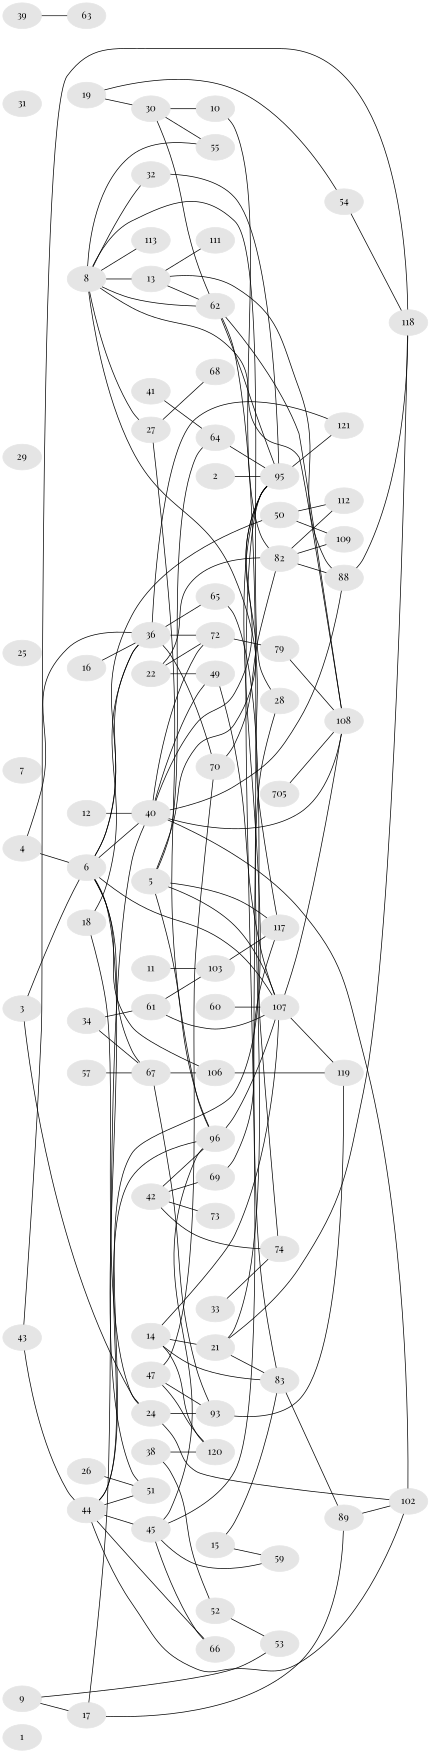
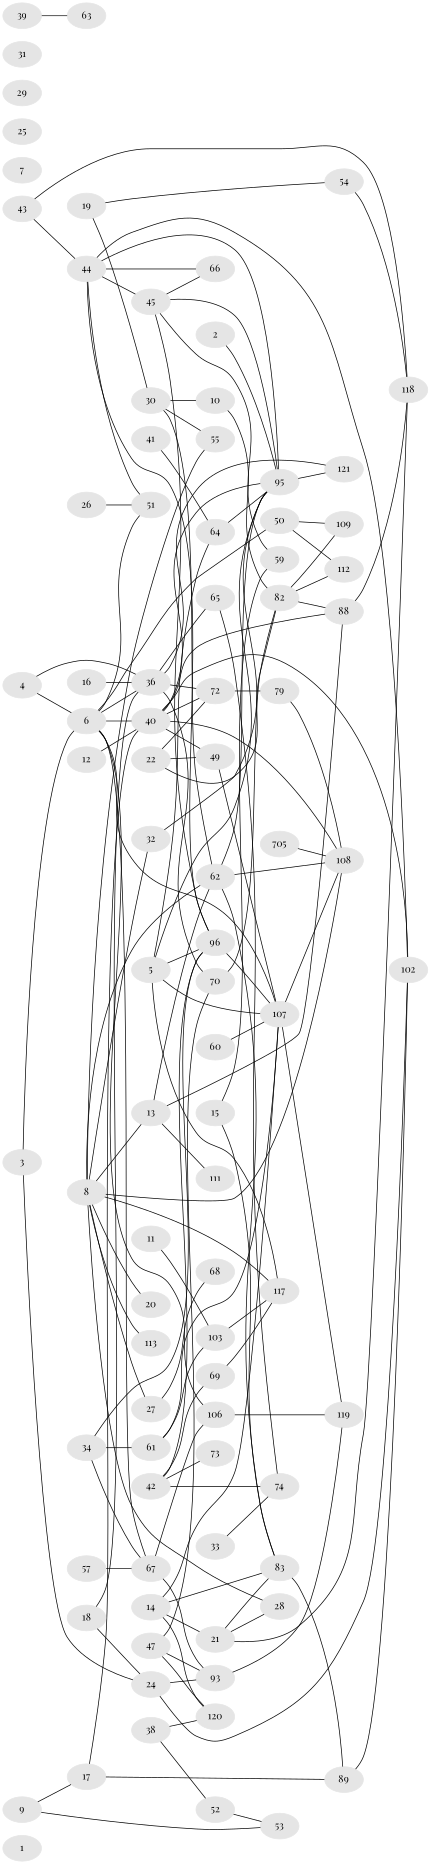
  graph {
    fontname="Playfair Display"
    rankdir=LR
    node [color=gray90 fontname="Playfair Display" style=filled]
    edge [fontname="Playfair Display"]
    1
    2 [super="+23"]
    95 [super="+123"]
    121
    6 [super="+48"]
    36 [super="+75"]
    107 [super="+115"]
    40 [super="+56"]
    50 [super="+116"]
    51 [super="+90"]
    67 [super="+101"]
    106
    3
    24 [super="+37"]
    93 [super="+98"]
    102
    4
    72 [super="+81"]
    70 [super="+71"]
    65
    5 [super="+77"]
    64 [super="+97"]
    96 [super="+104"]
    117
    108 [super="+110"]
    119
    88
    49
    109
    112
    7
    8 [super="+78"]
    13 [super="+35"]
+   20
    27 [super="+85"]
    28 [super="+99"]
    32
    55
    62
    113
    111
    68
    83 [super="+114"]
    17 [super="+100"]
    89
    9
    53
    82 [super="+86"]
    10
    11
    103
    12
    118
    14 [super="+91"]
    21
    120
    15 [super="+58"]
    59
    16
    18
    30 [super="+87"]
    19
    54
    22 [super="+46"]
    79
    25 [super="+122"]
    26
    29
    31
    33
    74
    61 [super="+80"]
    34
    38
    52
    39
    63
    41
    42 [super="+94"]
    69 [super="+92"]
    73
    44 [super="+84"]
    45 [super="+124"]
    66
    43
    47 [super="+76"]
    57
    60
    n89 [label=705]
    2 -- 95
    95 -- 121
    6 -- 36
    6 -- 107
    6 -- 40
    6 -- 50 [weight=2]
    6 -- 51
    6 -- 67
    6 -- 106
    36 -- 121
    36 -- 72
    36 -- 70
    36 -- 65
    107 -- 108
    107 -- 119
    40 -- 95
    40 -- 102
    40 -- 72
    40 -- 108
    40 -- 88
    40 -- 49
    50 -- 109
    50 -- 112
    67 -- 106
    67 -- 93
    106 -- 119
    3 -- 6
    3 -- 24
    24 -- 93
    24 -- 102
    93 -- 119
    4 -- 6
    4 -- 36
    72 -- 79
    70 -- 82
    65 -- 74
    5 -- 95
    5 -- 107
    5 -- 64
    5 -- 96
    5 -- 117
    64 -- 95
    96 -- 107
    88 -- 118
    49 -- 107
    8 -- 117
    8 -- 108
    8 -- 13
+   8 -- 20
    8 -- 27
    8 -- 28
    8 -- 32
    8 -- 55
    8 -- 62
    8 -- 113
    13 -- 88
    13 -- 62
    13 -- 111
    27 -- 68
    32 -- 95
    62 -- 95
    62 -- 108
    62 -- 83
    83 -- 89
    17 -- 40
    17 -- 89
    89 -- 102
    9 -- 17
    9 -- 53
    82 -- 88
    82 -- 109
    82 -- 112
    10 -- 82
    11 -- 103
    103 -- 117
    12 -- 40
    14 -- 107
    14 -- 83
    14 -- 21
    14 -- 120
    21 -- 28
    21 -- 83
    21 -- 118
    15 -- 83
    15 -- 59
    16 -- 36
    18 -- 36
    18 -- 24
    30 -- 55
    30 -- 62
    30 -- 10
    19 -- 30
    19 -- 54
    54 -- 118
    22 -- 72
    22 -- 49
    22 -- 82
    79 -- 108
    26 -- 51
    33 -- 74
    61 -- 107
    61 -- 103
    34 -- 67
-   27 -- 96
+   34 -- 96
    34 -- 61
    38 -- 120
    38 -- 52
    52 -- 53
    39 -- 63
    41 -- 64
    42 -- 96
    42 -- 74
    42 -- 69
    42 -- 73
    69 -- 117
    44 -- 95
    44 -- 51
    44 -- 102
    44 -- 96
    44 -- 45
    44 -- 66
    45 -- 95
    45 -- 96
    45 -- 59
    45 -- 66
    43 -- 118
    43 -- 44
    47 -- 93
    47 -- 70
    47 -- 120
    57 -- 67
    60 -- 107
    n89 -- 108
  }
